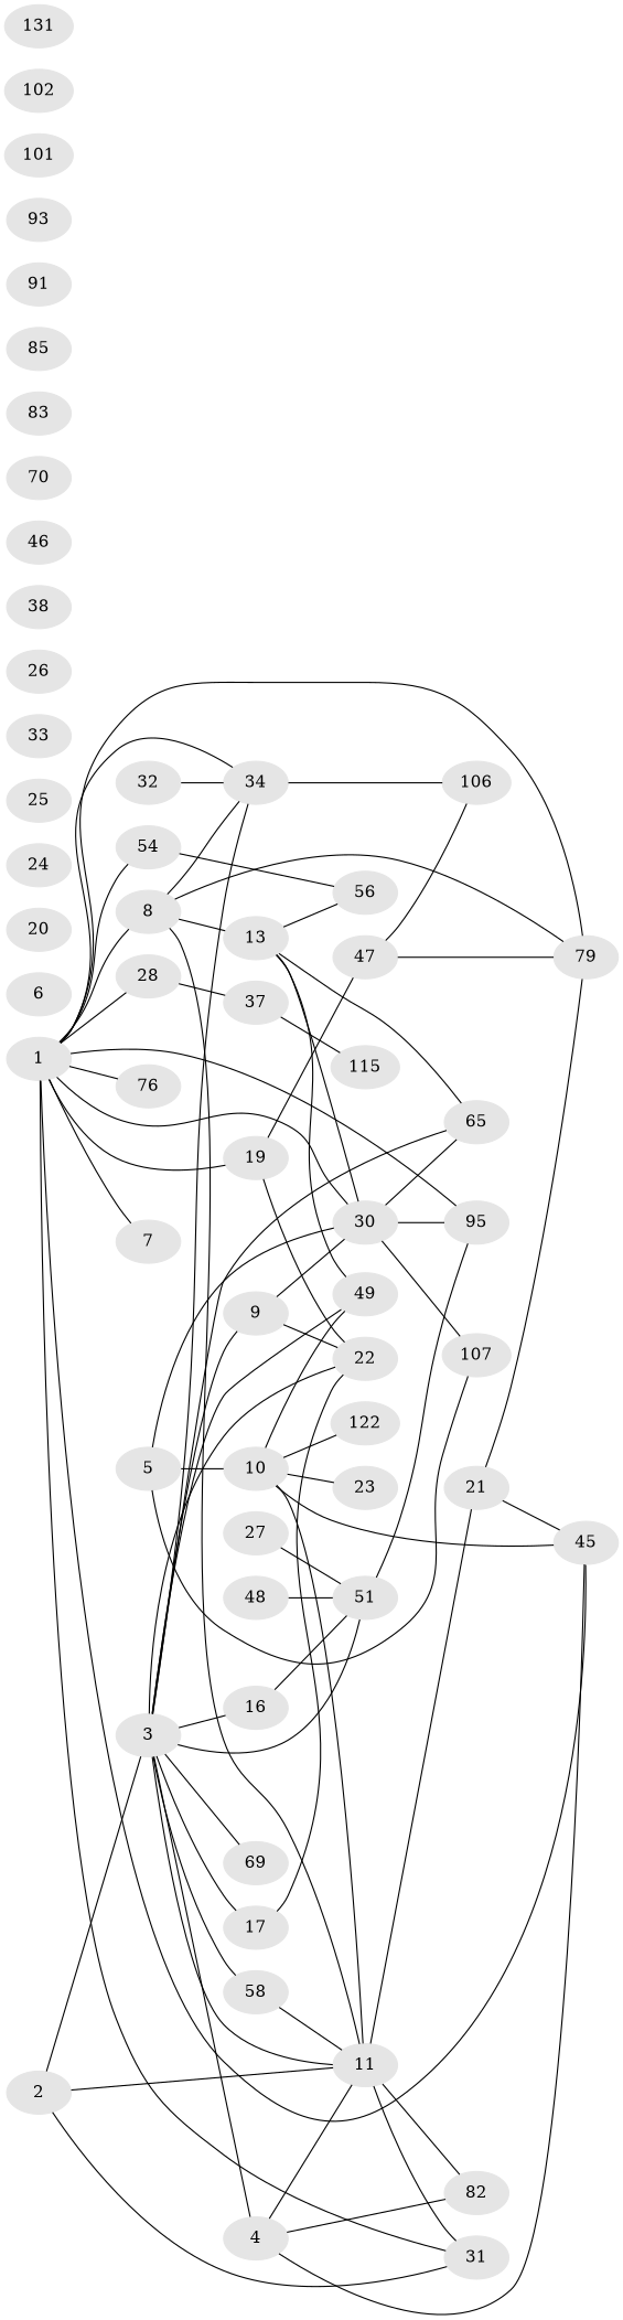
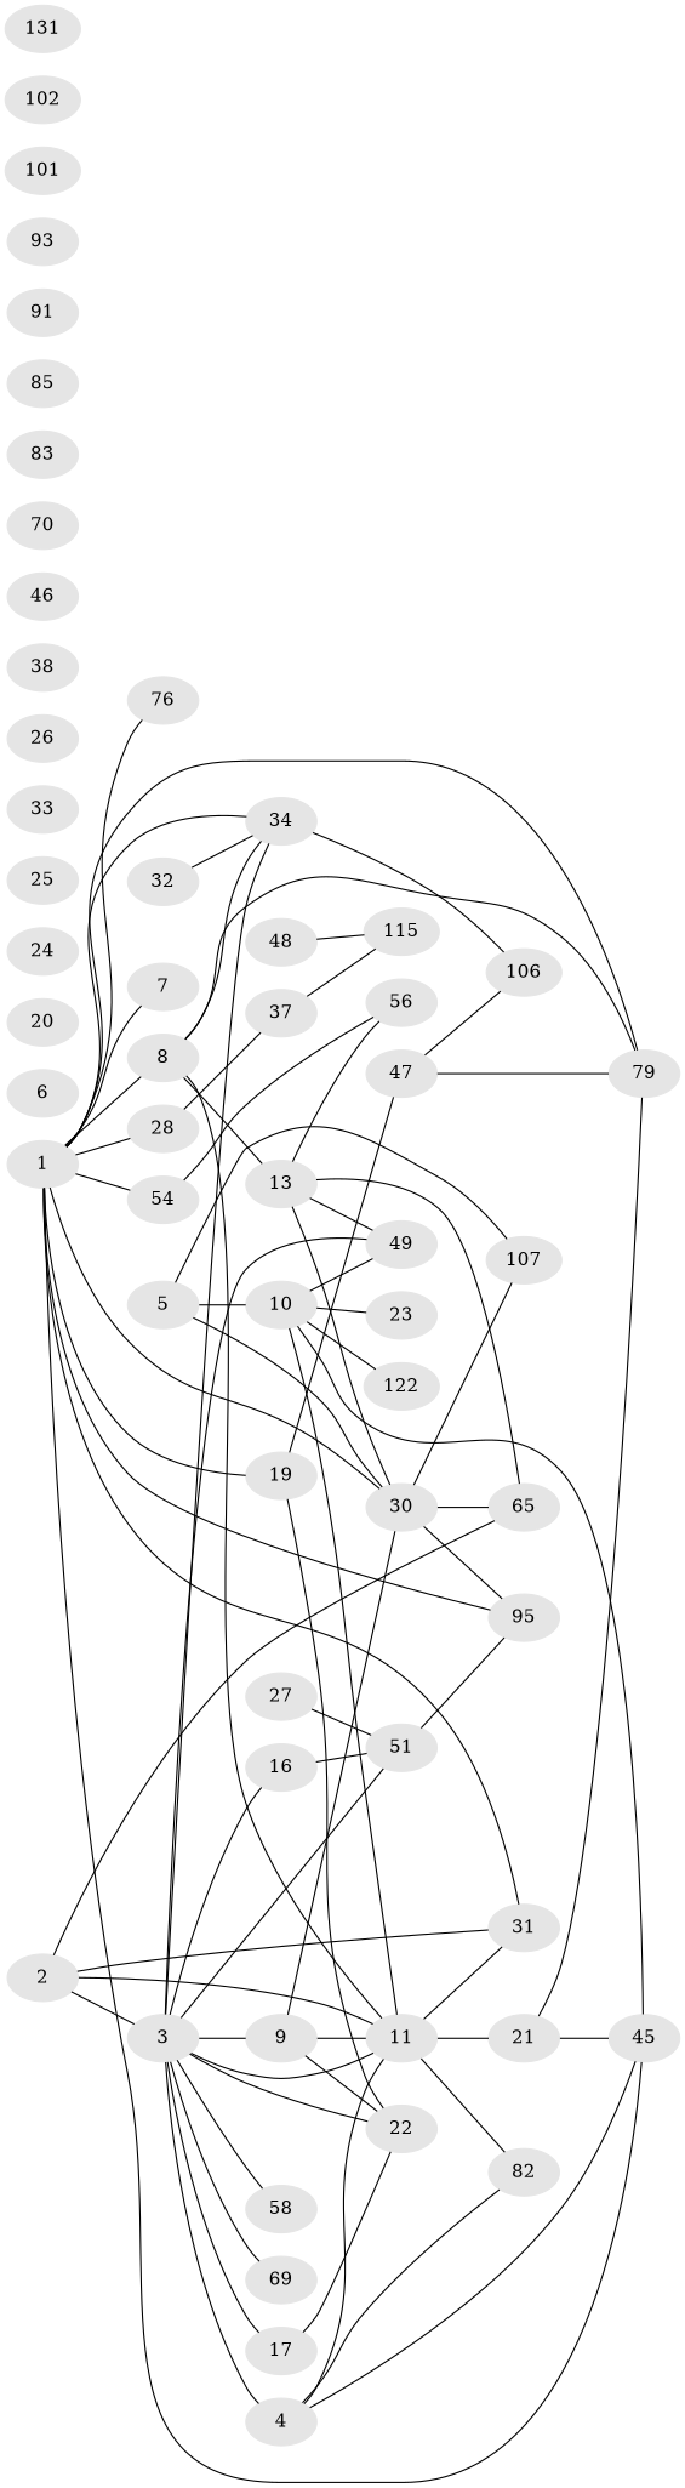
  graph {
    rankdir=LR
    node [color=gray90 style=filled]
    1 [super="+89+29+119"]
    7
    8 [super="+104+14"]
    19 [super="+62"]
    28
    30 [super="+59"]
    31 [super="+52"]
    34 [super="+132+105+63"]
    45 [super="+53"]
    54
    76
    79 [super="+114+127"]
    95 [super="+141"]
    11 [super="+57+35"]
    n15 [label=13 super="+42+26"]
    22 [super="+55"]
    47 [super="+72+109+84"]
    37 [super="+96"]
    65 [super="+117"]
    107
    106
    56 [super="+121+73"]
    2 [super="+97"]
    3 [super="+44+100+12"]
    4 [super="+90+67"]
    9 [super="+13"]
    16
    17 [super="+40+125"]
    49 [super="+80+135+61"]
    51 [super="+88"]
    58
    69
    82 [super="+108+87"]
    21 [super="+126"]
    5 [super="+136"]
    10 [super="+74"]
    23 [super="+43"]
    122
    6
    20
    24
    25
    27
    115
    32 [super="+66"]
    33
    n47 [label=26]
    38 [super="+133"]
    46
    48
    70
    83 [super="+139"]
    85
    91
    93
    101
    102
    n58 [label=131]
    1 -- 7
    1 -- 8 [weight=2]
    1 -- 19
    1 -- 28
    1 -- 30 [weight=2]
    1 -- 31
    1 -- 34
    1 -- 45
    1 -- 54
    1 -- 76
    1 -- 79
    1 -- 95
    8 -- 34 [weight=2]
    8 -- 79
    8 -- 11
    8 -- n15
    19 -- 22
    19 -- 47
    28 -- 37
    30 -- 95
    30 -- 65
    30 -- 107
    34 -- 106
    54 -- 56
    11 -- 31
    11 -- 82
    11 -- 21
    n15 -- 30
    n15 -- 65
    n15 -- 56
    n15 -- 49
    47 -- 79 [weight=2]
    47 -- 106
    37 -- 115
    2 -- 31
    2 -- 11 [weight=2]
-   3 -- 65
+   2 -- 65
    2 -- 3 [weight=2]
    3 -- 34 [weight=3]
    3 -- 11 [weight=2]
    3 -- 22
    3 -- 4
    3 -- 9
    3 -- 16
    3 -- 17
    3 -- 49 [weight=2]
    3 -- 51
    3 -- 58
    3 -- 69
    4 -- 45
    4 -- 11 [weight=2]
    4 -- 82
    9 -- 30 [weight=2]
-   58 -- 11
+   9 -- 11
    9 -- 22
    16 -- 51
    17 -- 22
    51 -- 95
    21 -- 45 [weight=2]
    21 -- 79
    5 -- 30
    5 -- 107
    5 -- 10
    10 -- 45
    10 -- 11
    10 -- 49
    10 -- 23
    10 -- 122
    27 -- 51
    32 -- 34
-   48 -- 51
+   48 -- 115
  }
